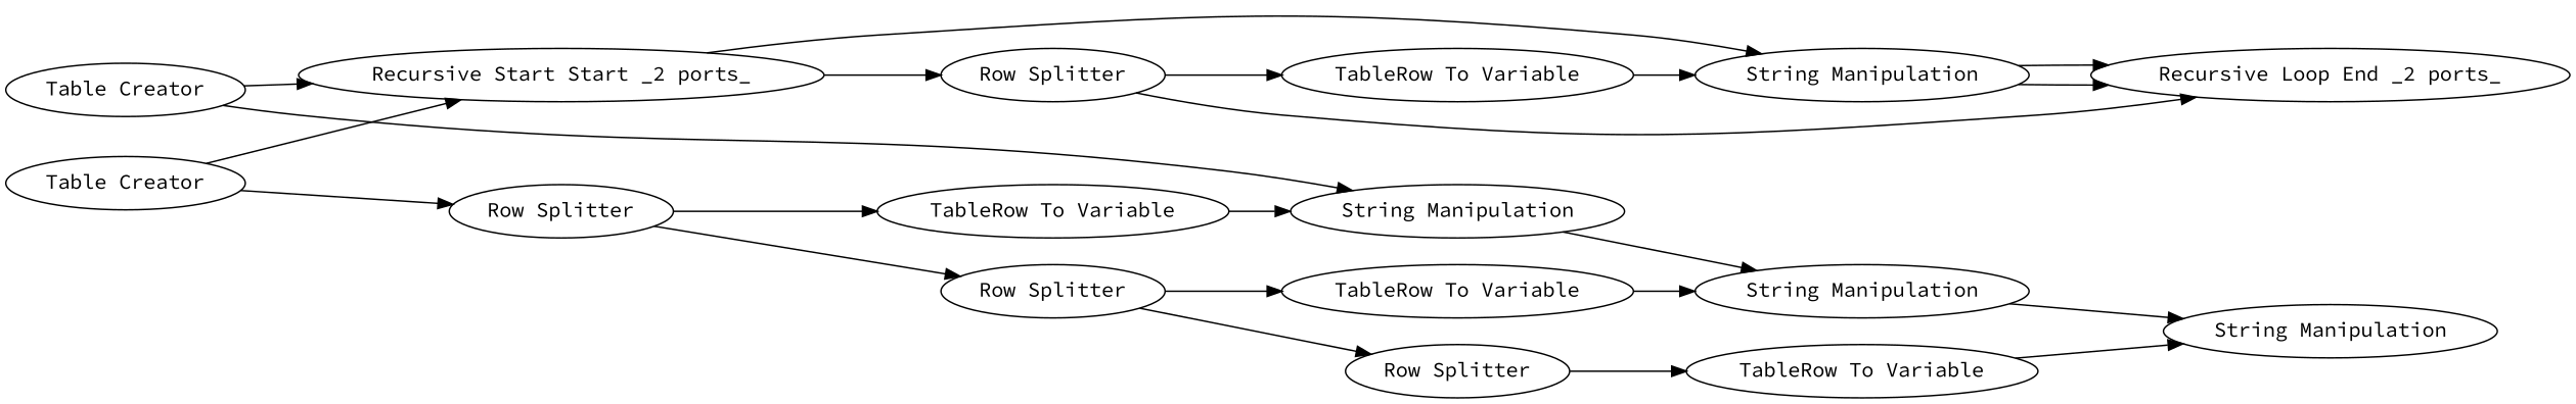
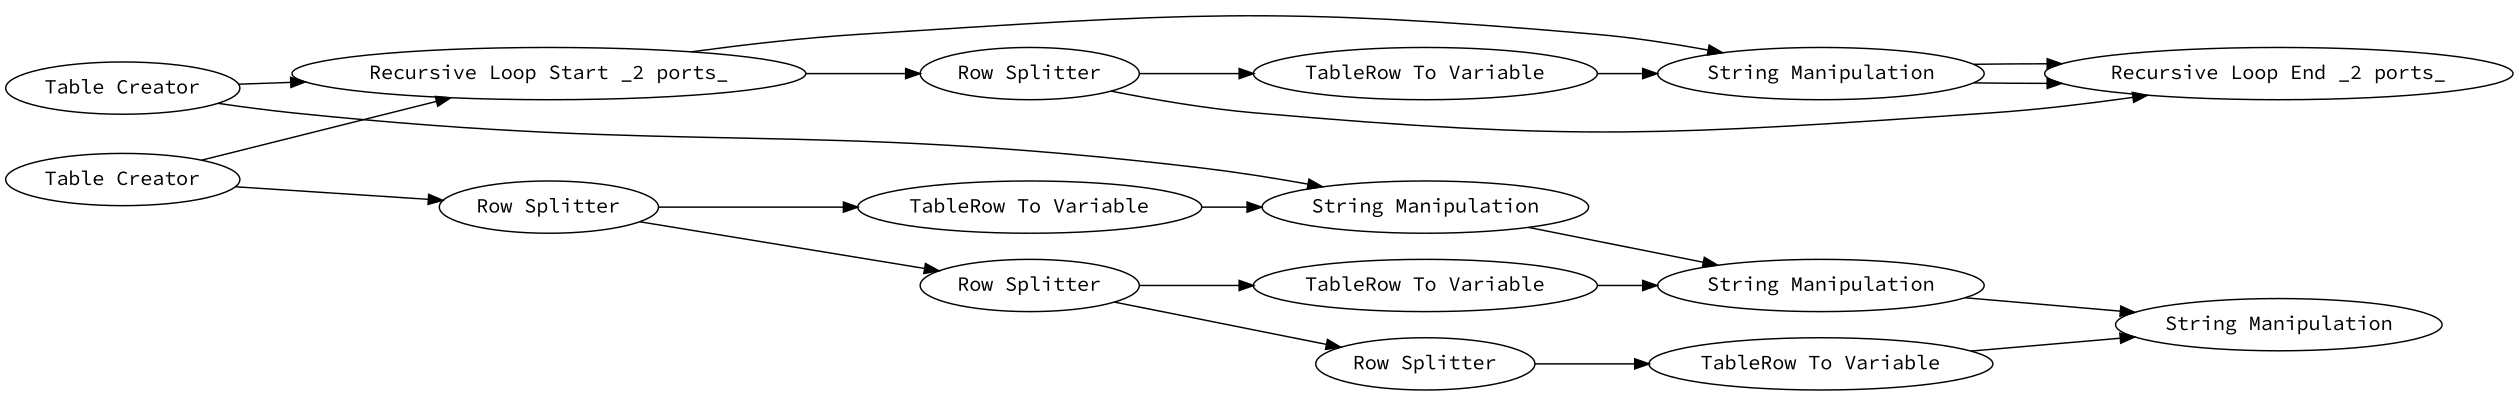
  digraph {
    rankdir=LR
    fontname="Source Code Pro"
    node [fontname="Source Code Pro"]
    edge [fontname="Source Code Pro"]
    n1 [label="Table Creator"]
    n2 [label="Row Splitter"]
-   n3 [label="Recursive Start Start _2 ports_"]
+   n3 [label="Recursive Loop Start _2 ports_"]
    n4 [label="Row Splitter"]
    n5 [label="TableRow To Variable"]
    n6 [label="Row Splitter"]
    n7 [label="TableRow To Variable"]
    n8 [label="TableRow To Variable"]
    n9 [label="String Manipulation"]
    n10 [label="String Manipulation"]
    n11 [label="Table Creator"]
    n12 [label="String Manipulation"]
    n13 [label="Row Splitter"]
    n14 [label="String Manipulation"]
    n15 [label="Recursive Loop End _2 ports_"]
    n16 [label="TableRow To Variable"]
    n1 -> n2
    n1 -> n3
    n2 -> n4
    n2 -> n5
    n3 -> n13
    n3 -> n14
    n4 -> n6
    n4 -> n7
    n5 -> n9
    n6 -> n8
    n7 -> n10
    n8 -> n12
    n9 -> n10
    n10 -> n12
    n11 -> n3
    n11 -> n9
    n13 -> n15
    n13 -> n16
    n14 -> n15
    n14 -> n15
    n16 -> n14
  }
